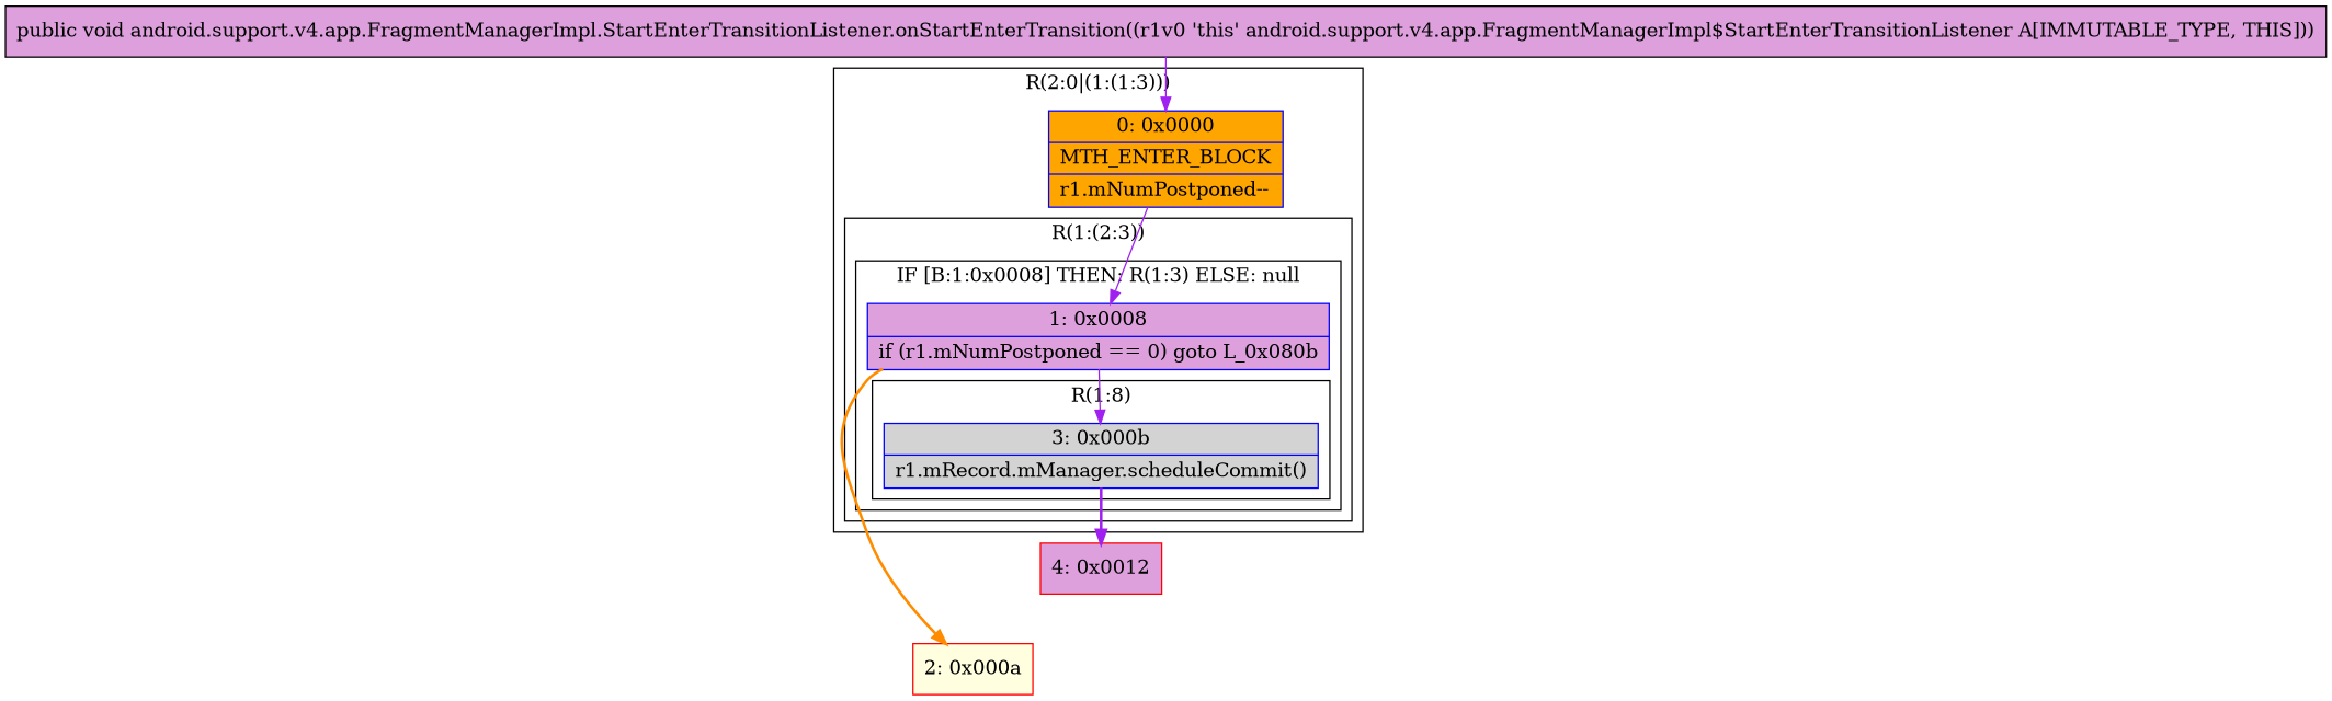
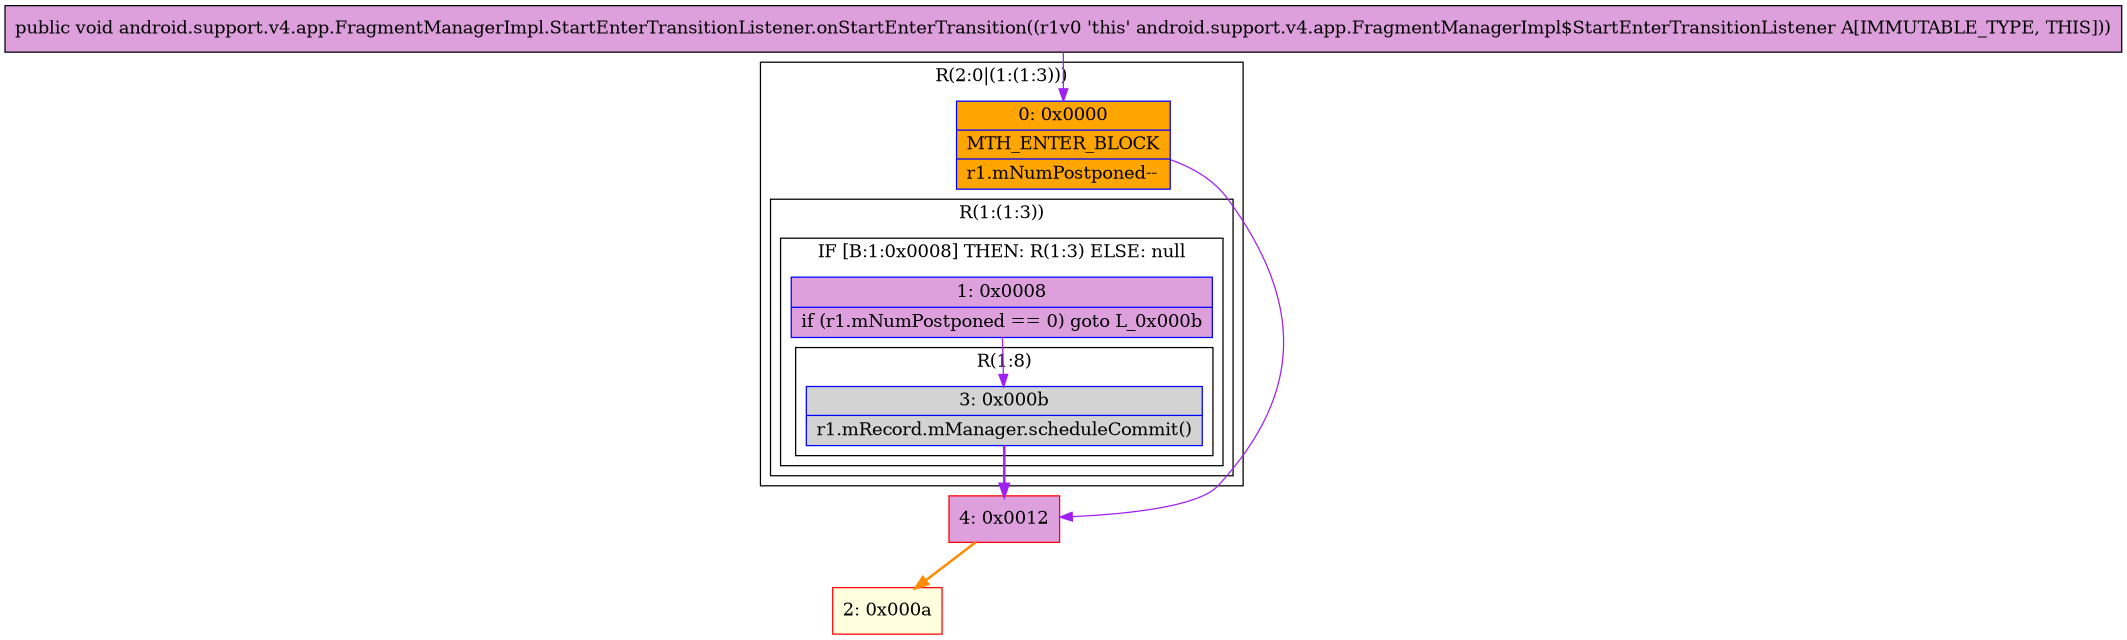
  digraph {
    fontname="DejaVu Serif"
    node [color=blue fillcolor=plum fontname="DejaVu Serif" shape=record style=filled]
    edge [color=purple fontname="DejaVu Serif" style=solid]
    n1 [fillcolor=lightgrey label="{3\:\ 0x000b|r1.mRecord.mManager.scheduleCommit()\l}"]
-   n2 [label="{1\:\ 0x0008|if (r1.mNumPostponed == 0) goto L_0x080b\l}"]
+   n2 [label="{1\:\ 0x0008|if (r1.mNumPostponed == 0) goto L_0x000b\l}"]
    n3 [fillcolor=orange label="{0\:\ 0x0000|MTH_ENTER_BLOCK\l|r1.mNumPostponed\-\-\l}"]
    n4 [color=red label="{4\:\ 0x0012}"]
    n5 [color=red fillcolor=lightyellow label="{2\:\ 0x000a}"]
    n6 [label="{public void android.support.v4.app.FragmentManagerImpl.StartEnterTransitionListener.onStartEnterTransition((r1v0 'this' android.support.v4.app.FragmentManagerImpl$StartEnterTransitionListener A[IMMUTABLE_TYPE, THIS])) }" color=""]
    subgraph cluster_1 {
      label="R(2:0|(1:(1:3)))"
      n3
      subgraph cluster_2 {
-       label="R(1:(2:3))"
+       label="R(1:(1:3))"
        subgraph cluster_3 {
          label="IF [B:1:0x0008] THEN: R(1:3) ELSE: null"
          n2
          subgraph cluster_4 {
            label="R(1:8)"
            n1
          }
        }
      }
    }
    n1 -> n4 [style=bold]
    n2 -> n1
-   n2 -> n5 [color=darkorange style=bold]
-   n3 -> n2
+   n4 -> n5 [color=darkorange style=bold]
+   n3 -> n4
    n6 -> n3
  }
